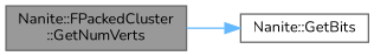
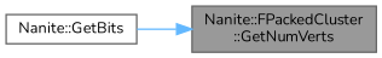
  digraph {
    rankdir=LR
    fontname=Nunito
    node [fontname=Nunito fontsize=10 shape=box style=filled]
    n1 [color=gray40 fillcolor=grey60 fontcolor=black height=0.2 label="Nanite::FPackedCluster\l::GetNumVerts" width=0.4]
    n2 [color=grey40 fillcolor=white height=0.2 label="Nanite::GetBits" width=0.4]
-   n1 -> n2 [color=steelblue1 fontname=Nunito fontsize=10 labelfontname=Helvetica labelfontsize=10 style=solid]
+   n2 -> n1 [color=steelblue1 fontname=Nunito fontsize=10 labelfontname=Helvetica labelfontsize=10 style=solid]
  }
